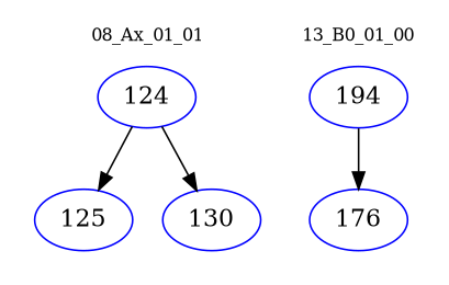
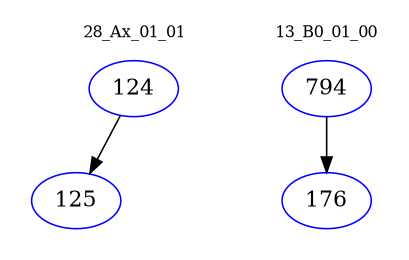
  digraph {
    node [color=blue]
    edge [color=black]
    n1 [label=124]
    n2 [label=125]
-   n3 [label=130]
-   n4 [label=194]
+   n4 [label=794]
    n5 [label=176]
    subgraph cluster_1 {
      color=white
      fontsize=10
-     label="08_Ax_01_01"
+     label="28_Ax_01_01"
      n1
      n2
-     n3
    }
    subgraph cluster_2 {
      color=white
      fontsize=10
      label="13_B0_01_00"
      n4
      n5
    }
    n1 -> n2
-   n1 -> n3
    n4 -> n5
  }
